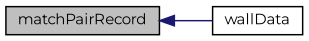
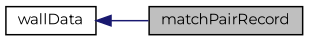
  digraph {
    rankdir=LR
    fontname=Montserrat
    node [color=black fontname=Montserrat fontsize=10 shape=record]
    n1 [fillcolor=grey75 fontcolor=black height=0.2 label=matchPairRecord style=filled width=0.4]
    n2 [height=0.2 label=wallData width=0.4]
-   n1 -> n2 [color=midnightblue dir=back fontname=Montserrat fontsize=10 labelfontname=Helvetica labelfontsize=10 style=solid]
+   n2 -> n1 [color=midnightblue dir=back fontname=Montserrat fontsize=10 labelfontname=Helvetica labelfontsize=10 style=solid]
  }
